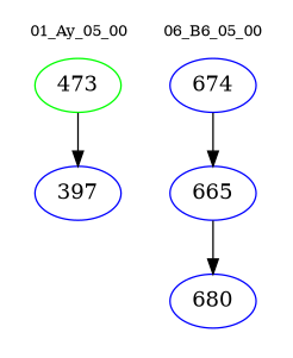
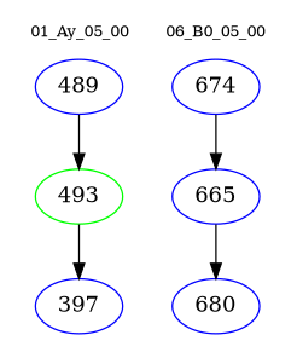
  digraph {
    node [color=blue]
    edge [color=black]
-   n2 [color=green label=473]
+   n1 [label=489]
+   n2 [color=green label=493]
    n3 [label=397]
    n4 [label=674]
    n5 [label=665]
    n6 [label=680]
    subgraph cluster_1 {
      color=white
      fontsize=10
      label="01_Ay_05_00"
+     n1
      n2
      n3
    }
    subgraph cluster_2 {
      color=white
      fontsize=10
-     label="06_B6_05_00"
+     label="06_B0_05_00"
      n4
      n5
      n6
    }
+   n1 -> n2
    n2 -> n3
    n4 -> n5
    n5 -> n6
  }
